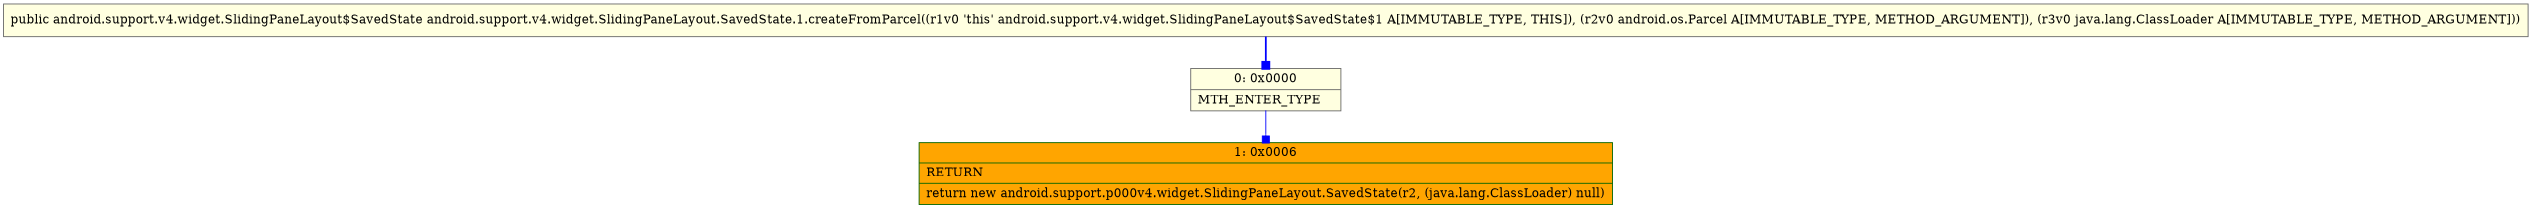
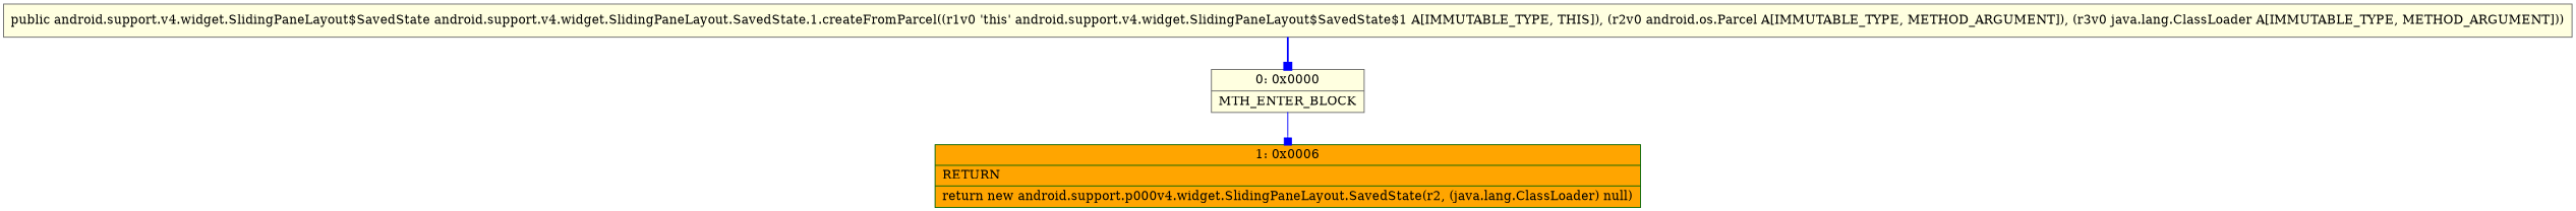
  digraph {
    fontname="DejaVu Serif"
    node [shape=record style=filled fillcolor=lightyellow color=gray40 fontname="DejaVu Serif"]
    edge [color=blue arrowhead=box fontname="DejaVu Serif"]
-   n1 [label="{0\:\ 0x0000|MTH_ENTER_TYPE\l}"]
+   n1 [label="{0\:\ 0x0000|MTH_ENTER_BLOCK\l}"]
    n2 [label="{1\:\ 0x0006|RETURN\l|return new android.support.p000v4.widget.SlidingPaneLayout.SavedState(r2, (java.lang.ClassLoader) null)\l}" fillcolor=orange color=darkgreen]
    n3 [label="{public android.support.v4.widget.SlidingPaneLayout$SavedState android.support.v4.widget.SlidingPaneLayout.SavedState.1.createFromParcel((r1v0 'this' android.support.v4.widget.SlidingPaneLayout$SavedState$1 A[IMMUTABLE_TYPE, THIS]), (r2v0 android.os.Parcel A[IMMUTABLE_TYPE, METHOD_ARGUMENT]), (r3v0 java.lang.ClassLoader A[IMMUTABLE_TYPE, METHOD_ARGUMENT])) }"]
    n1 -> n2 [style=solid]
    n3 -> n1 [style=bold]
  }
